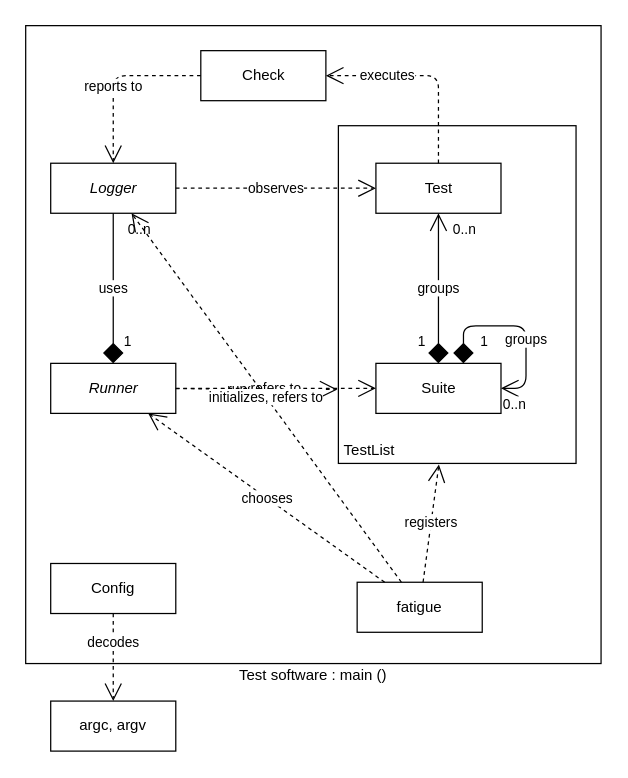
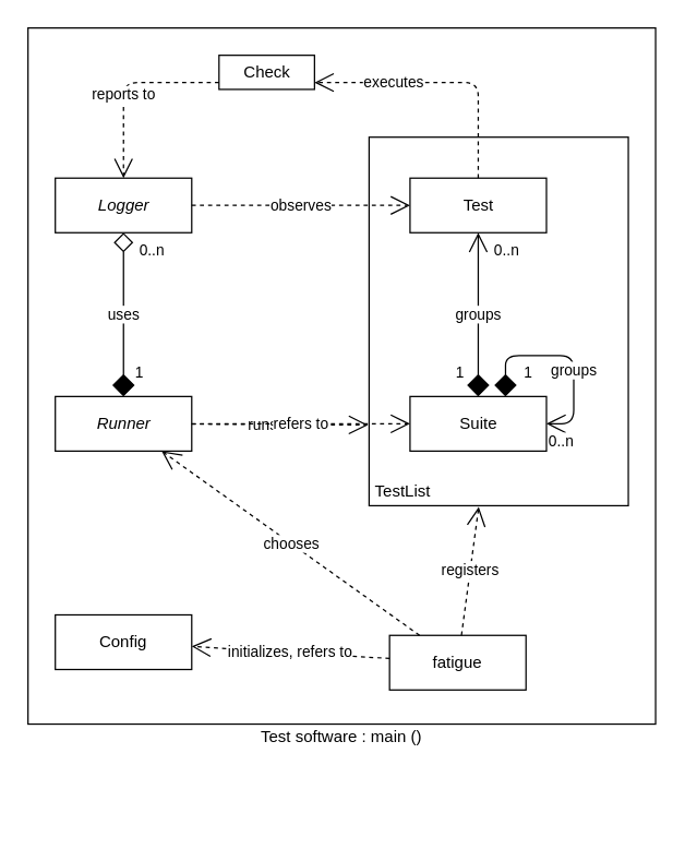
  <mxCell id="0" />
  <mxCell id="1" parent="0" />
  <mxCell id="2" value="" style="rounded=0;whiteSpace=wrap;html=1;fillColor=none;" parent="1" vertex="1"><mxGeometry x="20" y="20" width="460" height="510" as="geometry" /></mxCell>
  <mxCell id="3" value="" style="rounded=0;whiteSpace=wrap;html=1;fillColor=none;" parent="1" vertex="1"><mxGeometry x="270" y="100" width="190" height="270" as="geometry" /></mxCell>
  <mxCell id="4" value="Runner" style="html=1;rounded=0;fillColor=none;fontStyle=2" parent="1" vertex="1"><mxGeometry x="40" y="290" width="100" height="40" as="geometry" /></mxCell>
  <mxCell id="5" value="Logger" style="html=1;rounded=0;fillColor=none;fontStyle=2" parent="1" vertex="1"><mxGeometry x="40" y="130" width="100" height="40" as="geometry" /></mxCell>
  <mxCell id="6" value="Test" style="html=1;rounded=0;fillColor=none;" parent="1" vertex="1"><mxGeometry x="300" y="130" width="100" height="40" as="geometry" /></mxCell>
- <mxCell id="7" value="Check" style="html=1;rounded=0;fillColor=none;" parent="1" vertex="1"><mxGeometry x="160" y="40" width="100" height="40" as="geometry" /></mxCell>
+ <mxCell id="7" value="Check" style="html=1;rounded=0;fillColor=none;" parent="1" vertex="1"><mxGeometry x="160" y="40" width="70" height="25" as="geometry" /></mxCell>
  <mxCell id="8" value="Suite" style="html=1;rounded=0;fillColor=none;" parent="1" vertex="1"><mxGeometry x="300" y="290" width="100" height="40" as="geometry" /></mxCell>
  <mxCell id="9" value="groups" style="endArrow=open;html=1;endSize=12;startArrow=diamond;startSize=14;startFill=1;edgeStyle=orthogonalEdgeStyle;" parent="1" source="8" target="6" edge="1"><mxGeometry relative="1" as="geometry"><mxPoint x="200" y="320" as="sourcePoint" /><mxPoint x="360" y="320" as="targetPoint" /></mxGeometry></mxCell>
  <mxCell id="10" value="0..n" style="edgeLabel;resizable=0;html=1;align=left;verticalAlign=top;" parent="9" connectable="0" vertex="1"><mxGeometry x="-1" relative="1" as="geometry"><mxPoint x="10" y="-120" as="offset" /></mxGeometry></mxCell>
  <mxCell id="11" value="1" style="edgeLabel;resizable=0;html=1;align=right;verticalAlign=top;" parent="9" connectable="0" vertex="1"><mxGeometry x="1" relative="1" as="geometry"><mxPoint x="-10" y="90" as="offset" /></mxGeometry></mxCell>
  <mxCell id="12" value="groups" style="endArrow=open;html=1;endSize=12;startArrow=diamond;startSize=14;startFill=1;edgeStyle=orthogonalEdgeStyle;entryX=1;entryY=0.5;entryDx=0;entryDy=0;" parent="1" source="8" target="8" edge="1"><mxGeometry x="0.211" relative="1" as="geometry"><mxPoint x="355" y="300" as="sourcePoint" /><mxPoint x="510" y="270" as="targetPoint" /><Array as="points"><mxPoint x="370" y="260" /><mxPoint x="420" y="260" /><mxPoint x="420" y="310" /></Array><mxPoint as="offset" /></mxGeometry></mxCell>
  <mxCell id="13" value="0..n" style="edgeLabel;resizable=0;html=1;align=left;verticalAlign=top;" parent="12" connectable="0" vertex="1"><mxGeometry x="-1" relative="1" as="geometry"><mxPoint x="29.97" y="20" as="offset" /></mxGeometry></mxCell>
  <mxCell id="14" value="1" style="edgeLabel;resizable=0;html=1;align=right;verticalAlign=top;" parent="12" connectable="0" vertex="1"><mxGeometry x="1" relative="1" as="geometry"><mxPoint x="-10" y="-50" as="offset" /></mxGeometry></mxCell>
  <mxCell id="15" value="TestList" style="text;html=1;strokeColor=none;fillColor=none;align=center;verticalAlign=middle;whiteSpace=wrap;rounded=0;" parent="1" vertex="1"><mxGeometry x="270" y="350" width="50" height="20" as="geometry" /></mxCell>
  <mxCell id="16" value="runs tests" style="endArrow=open;endSize=12;dashed=1;html=1;entryX=-0.004;entryY=0.781;entryDx=0;entryDy=0;entryPerimeter=0;" parent="1" source="4" target="3" edge="1"><mxGeometry width="160" relative="1" as="geometry"><mxPoint x="200" y="190" as="sourcePoint" /><mxPoint x="360" y="190" as="targetPoint" /></mxGeometry></mxCell>
  <mxCell id="17" value="executes" style="endArrow=open;endSize=12;dashed=1;html=1;edgeStyle=orthogonalEdgeStyle;" parent="1" source="6" target="7" edge="1"><mxGeometry x="0.392" width="160" relative="1" as="geometry"><mxPoint x="110" y="320.199" as="sourcePoint" /><mxPoint x="279.04" y="320.87" as="targetPoint" /><Array as="points"><mxPoint x="350" y="60" /></Array><mxPoint as="offset" /></mxGeometry></mxCell>
  <mxCell id="18" value="reports to" style="endArrow=open;endSize=12;dashed=1;html=1;edgeStyle=orthogonalEdgeStyle;" parent="1" source="7" target="5" edge="1"><mxGeometry x="0.125" width="160" relative="1" as="geometry"><mxPoint x="400.034" y="140" as="sourcePoint" /><mxPoint x="270" y="39.966" as="targetPoint" /><Array as="points"><mxPoint x="90" y="60" /></Array><mxPoint as="offset" /></mxGeometry></mxCell>
  <mxCell id="19" value="observes" style="endArrow=open;endSize=12;dashed=1;html=1;edgeStyle=orthogonalEdgeStyle;exitX=1;exitY=0.5;exitDx=0;exitDy=0;" parent="1" source="5" target="6" edge="1"><mxGeometry width="160" relative="1" as="geometry"><mxPoint x="170" y="49.966" as="sourcePoint" /><mxPoint x="140" y="160" as="targetPoint" /><Array as="points"><mxPoint x="230" y="150" /><mxPoint x="230" y="150" /></Array></mxGeometry></mxCell>
- <mxCell id="20" value="uses" style="endArrow=none;html=1;endSize=12;startArrow=diamond;startSize=14;startFill=1;edgeStyle=orthogonalEdgeStyle;exitX=0.5;exitY=0;exitDx=0;exitDy=0;endFill=0;" parent="1" source="4" target="5" edge="1"><mxGeometry relative="1" as="geometry"><mxPoint x="170" y="295" as="sourcePoint" /><mxPoint x="170" y="175" as="targetPoint" /></mxGeometry></mxCell>
+ <mxCell id="20" value="uses" style="endArrow=diamond;html=1;endSize=12;startArrow=diamond;startSize=14;startFill=1;edgeStyle=orthogonalEdgeStyle;exitX=0.5;exitY=0;exitDx=0;exitDy=0;endFill=0;" parent="1" source="4" target="5" edge="1"><mxGeometry relative="1" as="geometry"><mxPoint x="170" y="295" as="sourcePoint" /><mxPoint x="170" y="175" as="targetPoint" /></mxGeometry></mxCell>
  <mxCell id="21" value="0..n" style="edgeLabel;resizable=0;html=1;align=left;verticalAlign=top;" parent="20" connectable="0" vertex="1"><mxGeometry x="-1" relative="1" as="geometry"><mxPoint x="10" y="-120" as="offset" /></mxGeometry></mxCell>
  <mxCell id="22" value="1" style="edgeLabel;resizable=0;html=1;align=right;verticalAlign=top;" parent="20" connectable="0" vertex="1"><mxGeometry x="1" relative="1" as="geometry"><mxPoint x="15" y="90" as="offset" /></mxGeometry></mxCell>
  <mxCell id="23" value="fatigue" style="rounded=0;whiteSpace=wrap;html=1;fillColor=none;" parent="1" vertex="1"><mxGeometry x="285" y="465" width="100" height="40" as="geometry" /></mxCell>
  <mxCell id="24" value="Config" style="rounded=0;whiteSpace=wrap;html=1;fillColor=none;" parent="1" vertex="1"><mxGeometry x="40" y="450" width="100" height="40" as="geometry" /></mxCell>
  <mxCell id="25" value="Test software : main ()" style="text;html=1;strokeColor=none;fillColor=none;align=center;verticalAlign=middle;whiteSpace=wrap;rounded=0;" parent="1" vertex="1"><mxGeometry x="20" y="530" width="460" height="20" as="geometry" /></mxCell>
  <mxCell id="26" value="refers to" style="endArrow=open;endSize=12;dashed=1;html=1;" parent="1" source="4" target="8" edge="1"><mxGeometry width="160" relative="1" as="geometry"><mxPoint x="150" y="320.243" as="sourcePoint" /><mxPoint x="279.24" y="320.87" as="targetPoint" /></mxGeometry></mxCell>
- <mxCell id="27" value="initializes, refers to" style="endArrow=open;endSize=12;dashed=1;html=1;" parent="1" source="23" target="5" edge="1"><mxGeometry width="160" relative="1" as="geometry"><mxPoint x="120" y="340" as="sourcePoint" /><mxPoint x="240" y="460" as="targetPoint" /></mxGeometry></mxCell>
+ <mxCell id="27" value="initializes, refers to" style="endArrow=open;endSize=12;dashed=1;html=1;" parent="1" source="23" target="24" edge="1"><mxGeometry width="160" relative="1" as="geometry"><mxPoint x="120" y="340" as="sourcePoint" /><mxPoint x="240" y="460" as="targetPoint" /></mxGeometry></mxCell>
  <mxCell id="28" value="registers" style="endArrow=open;endSize=12;dashed=1;html=1;entryX=0.423;entryY=1.003;entryDx=0;entryDy=0;entryPerimeter=0;" parent="1" source="23" target="3" edge="1"><mxGeometry width="160" relative="1" as="geometry"><mxPoint x="150" y="320.243" as="sourcePoint" /><mxPoint x="279.24" y="320.87" as="targetPoint" /></mxGeometry></mxCell>
  <mxCell id="29" value="chooses" style="endArrow=open;endSize=12;dashed=1;html=1;" parent="1" source="23" target="4" edge="1"><mxGeometry width="160" relative="1" as="geometry"><mxPoint x="360.075" y="460" as="sourcePoint" /><mxPoint x="360.37" y="380.81" as="targetPoint" /></mxGeometry></mxCell>
- <mxCell id="30" value="decodes" style="endArrow=open;endSize=12;dashed=1;html=1;entryX=0.5;entryY=0;entryDx=0;entryDy=0;" parent="1" source="24" target="31" edge="1"><mxGeometry x="-0.333" width="160" relative="1" as="geometry"><mxPoint x="100" y="340" as="sourcePoint" /><mxPoint x="90" y="550" as="targetPoint" /><mxPoint as="offset" /></mxGeometry></mxCell>
- <mxCell id="31" value="argc, argv" style="rounded=0;whiteSpace=wrap;html=1;fillColor=none;" parent="1" vertex="1"><mxGeometry x="40" y="560" width="100" height="40" as="geometry" /></mxCell>
